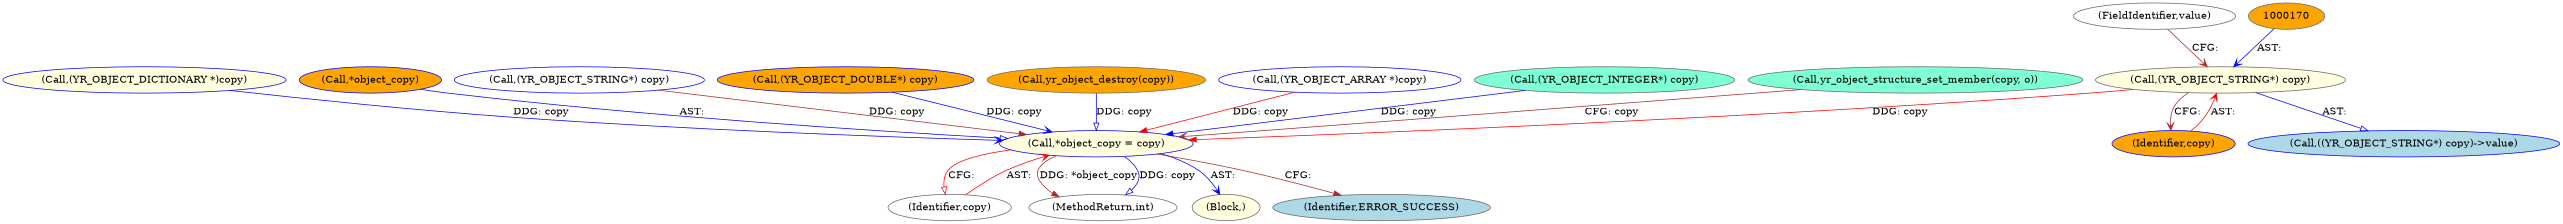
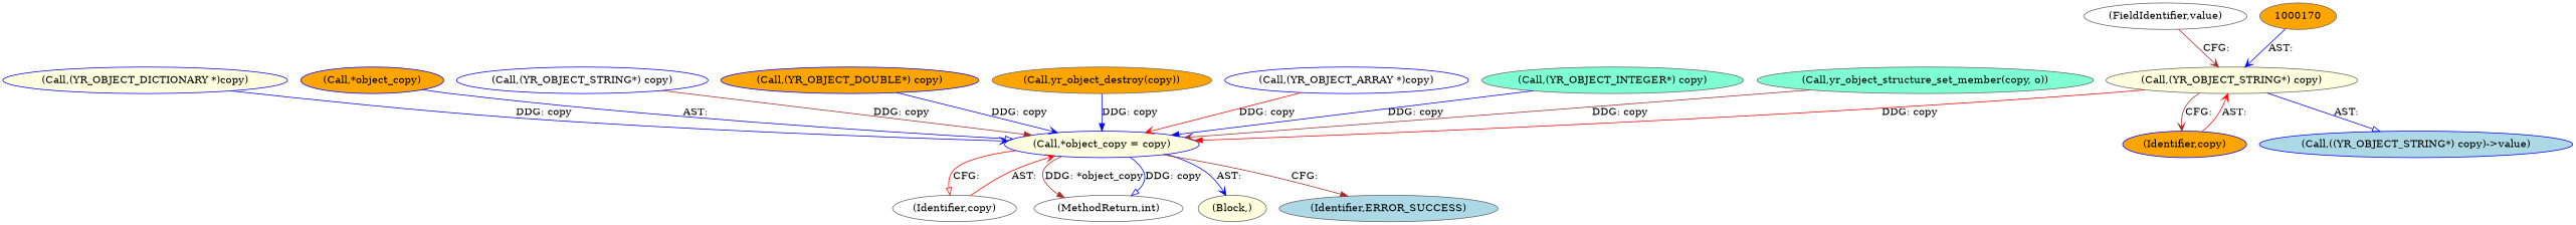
  digraph {
    node [color=gray40 fillcolor=orange style=filled]
    edge [arrowhead=vee color=blue]
    n1 [fillcolor=lightyellow label="(Call,(YR_OBJECT_STRING*) copy)"]
    n2 [color=blue fillcolor=lightyellow label="(Call,*object_copy = copy)"]
    n3 [color=blue label="(Identifier,copy)"]
    n4 [color=blue fillcolor=lightblue label="(Call,((YR_OBJECT_STRING*) copy)->value)"]
    n5 [fillcolor=white label="(Identifier,copy)"]
    n6 [fillcolor=white label="(MethodReturn,int)"]
    n7 [fillcolor=lightyellow label="(Block,)"]
    n8 [fillcolor=lightblue label="(Identifier,ERROR_SUCCESS)"]
    n9 [color=blue fillcolor=lightyellow label="(Call,(YR_OBJECT_DICTIONARY *)copy)"]
    n10 [color=blue label="(Call,*object_copy)"]
    n11 [color=blue fillcolor=white label="(Call,(YR_OBJECT_STRING*) copy)"]
    n12 [fillcolor=white label="(FieldIdentifier,value)"]
    n13 [color=blue label="(Call,(YR_OBJECT_DOUBLE*) copy)"]
    n14 [label="(Call,yr_object_destroy(copy))"]
    n15 [color=blue fillcolor=white label="(Call,(YR_OBJECT_ARRAY *)copy)"]
    n16 [fillcolor=aquamarine label="(Call,(YR_OBJECT_INTEGER*) copy)"]
    n17 [fillcolor=aquamarine label="(Call,yr_object_structure_set_member(copy, o))"]
    1000170
    n1 -> n2 [arrowhead=normal color=red label="DDG: copy"]
    n1 -> n3 [color=brown label="CFG: "]
    n1 -> n4 [arrowhead=onormal label="AST: "]
    n2 -> n5 [arrowhead=onormal color=red label="CFG: "]
    n2 -> n6 [arrowhead=normal color=brown label="DDG: *object_copy"]
    n2 -> n6 [arrowhead=onormal label="DDG: copy"]
    n2 -> n7 [label="AST: "]
    n2 -> n8 [arrowhead=normal color=brown label="CFG: "]
    n3 -> n1 [color=red label="AST: "]
    n5 -> n2 [color=red label="AST: "]
    n9 -> n2 [label="DDG: copy"]
    n10 -> n2 [arrowhead=onormal label="AST: "]
    n11 -> n2 [arrowhead=normal color=brown label="DDG: copy"]
    n12 -> n1 [color=brown label="CFG: "]
    n13 -> n2 [label="DDG: copy"]
-   n14 -> n2 [arrowhead=onormal label="DDG: copy"]
-   n15 -> n2 [arrowhead=normal color=red label="DDG: copy"]
+   n14 -> n2 [arrowhead=normal label="DDG: copy"]
+   n15 -> n2 [color=red label="DDG: copy"]
    n16 -> n2 [arrowhead=normal label="DDG: copy"]
-   n17 -> n2 [color=brown label="CFG: copy"]
+   n17 -> n2 [color=brown label="DDG: copy"]
    1000170 -> n1 [label="AST: "]
  }
